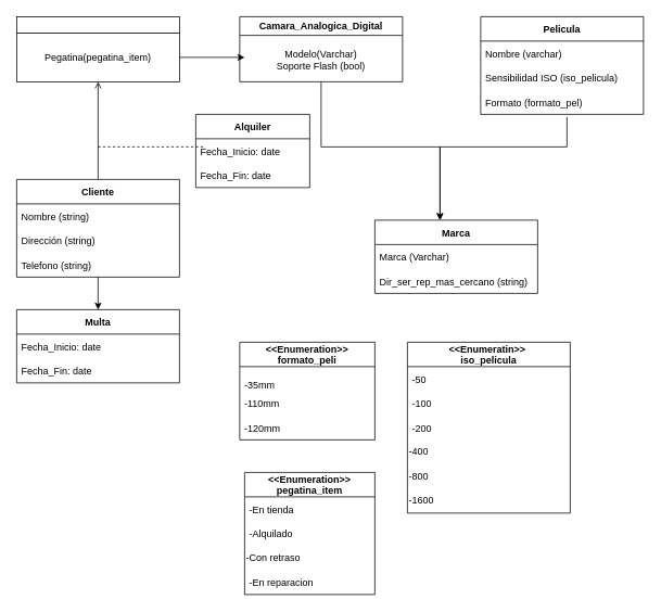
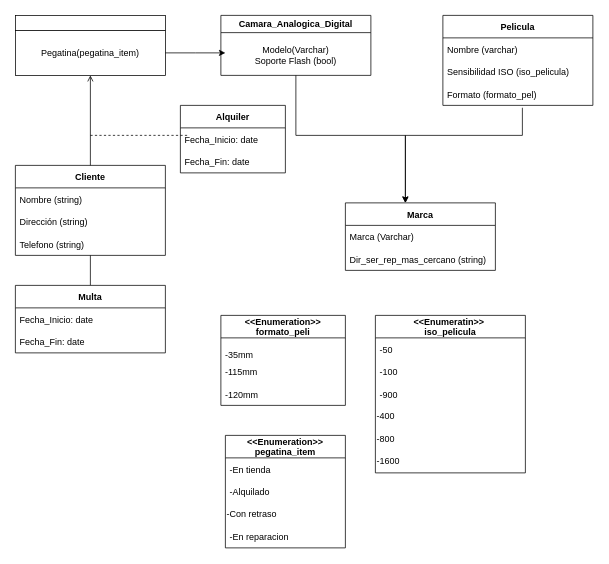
  <mxCell id="0" />
  <mxCell id="1" parent="0" />
  <mxCell id="2" value="" style="rounded=0;whiteSpace=wrap;html=1;" parent="1" vertex="1"><mxGeometry x="20" y="20" width="200" height="20" as="geometry" /></mxCell>
  <mxCell id="3" value="" style="rounded=0;whiteSpace=wrap;html=1;" parent="1" vertex="1"><mxGeometry x="20" y="40" width="200" height="60" as="geometry" /></mxCell>
  <mxCell id="4" style="edgeStyle=orthogonalEdgeStyle;rounded=0;orthogonalLoop=1;jettySize=auto;html=1;" parent="1" source="5" edge="1"><mxGeometry relative="1" as="geometry"><mxPoint x="300" y="70" as="targetPoint" /></mxGeometry></mxCell>
  <mxCell id="5" value="Pegatina(pegatina_item)" style="text;html=1;strokeColor=none;fillColor=none;align=center;verticalAlign=middle;whiteSpace=wrap;rounded=0;" parent="1" vertex="1"><mxGeometry x="20" y="40" width="200" height="60" as="geometry" /></mxCell>
  <mxCell id="6" value="Camara_Analogica_Digital" style="swimlane;startSize=23;" parent="1" vertex="1"><mxGeometry x="294" y="20" width="200" height="80" as="geometry" /></mxCell>
  <mxCell id="7" value="Modelo(Varchar)&lt;br&gt;Soporte Flash (bool)" style="text;html=1;strokeColor=none;fillColor=none;align=center;verticalAlign=middle;whiteSpace=wrap;rounded=0;" parent="6" vertex="1"><mxGeometry y="25" width="200" height="55" as="geometry" /></mxCell>
- <mxCell id="8" style="edgeStyle=orthogonalEdgeStyle;rounded=0;orthogonalLoop=1;jettySize=auto;html=1;" parent="1" source="9" target="23" edge="1"><mxGeometry relative="1" as="geometry" /></mxCell>
+ <mxCell id="8" style="edgeStyle=orthogonalEdgeStyle;rounded=0;orthogonalLoop=1;jettySize=auto;html=1;endArrow=none;" parent="1" source="9" target="23" edge="1"><mxGeometry relative="1" as="geometry" /></mxCell>
  <mxCell id="9" value="Cliente" style="swimlane;fontStyle=1;childLayout=stackLayout;horizontal=1;startSize=30;horizontalStack=0;resizeParent=1;resizeParentMax=0;resizeLast=0;collapsible=1;marginBottom=0;" parent="1" vertex="1"><mxGeometry x="20" y="220" width="200" height="120" as="geometry" /></mxCell>
  <mxCell id="10" value="Nombre (string)" style="text;strokeColor=none;fillColor=none;align=left;verticalAlign=middle;spacingLeft=4;spacingRight=4;overflow=hidden;points=[[0,0.5],[1,0.5]];portConstraint=eastwest;rotatable=0;" parent="9" vertex="1"><mxGeometry y="30" width="200" height="30" as="geometry" /></mxCell>
  <mxCell id="11" value="Dirección (string)" style="text;strokeColor=none;fillColor=none;align=left;verticalAlign=middle;spacingLeft=4;spacingRight=4;overflow=hidden;points=[[0,0.5],[1,0.5]];portConstraint=eastwest;rotatable=0;" parent="9" vertex="1"><mxGeometry y="60" width="200" height="30" as="geometry" /></mxCell>
  <mxCell id="12" value="Telefono (string)" style="text;strokeColor=none;fillColor=none;align=left;verticalAlign=middle;spacingLeft=4;spacingRight=4;overflow=hidden;points=[[0,0.5],[1,0.5]];portConstraint=eastwest;rotatable=0;" parent="9" vertex="1"><mxGeometry y="90" width="200" height="30" as="geometry" /></mxCell>
  <mxCell id="13" value="" style="endArrow=open;html=1;rounded=0;entryX=0.5;entryY=1;entryDx=0;entryDy=0;exitX=0.5;exitY=0;exitDx=0;exitDy=0;" parent="1" source="9" target="5" edge="1"><mxGeometry width="50" height="50" relative="1" as="geometry"><mxPoint x="260" y="440" as="sourcePoint" /><mxPoint x="310" y="390" as="targetPoint" /></mxGeometry></mxCell>
  <mxCell id="14" value="Alquiler" style="swimlane;fontStyle=1;childLayout=stackLayout;horizontal=1;startSize=30;horizontalStack=0;resizeParent=1;resizeParentMax=0;resizeLast=0;collapsible=1;marginBottom=0;" parent="1" vertex="1"><mxGeometry x="240" y="140" width="140" height="90" as="geometry" /></mxCell>
  <mxCell id="15" value="Fecha_Inicio: date" style="text;strokeColor=none;fillColor=none;align=left;verticalAlign=middle;spacingLeft=4;spacingRight=4;overflow=hidden;points=[[0,0.5],[1,0.5]];portConstraint=eastwest;rotatable=0;" parent="14" vertex="1"><mxGeometry y="30" width="140" height="30" as="geometry" /></mxCell>
  <mxCell id="16" value="Fecha_Fin: date" style="text;strokeColor=none;fillColor=none;align=left;verticalAlign=middle;spacingLeft=4;spacingRight=4;overflow=hidden;points=[[0,0.5],[1,0.5]];portConstraint=eastwest;rotatable=0;" parent="14" vertex="1"><mxGeometry y="60" width="140" height="30" as="geometry" /></mxCell>
  <mxCell id="17" value="" style="endArrow=none;dashed=1;html=1;rounded=0;entryX=0.071;entryY=0.333;entryDx=0;entryDy=0;entryPerimeter=0;" parent="1" target="15" edge="1"><mxGeometry width="50" height="50" relative="1" as="geometry"><mxPoint x="120" y="180" as="sourcePoint" /><mxPoint x="220" y="180" as="targetPoint" /></mxGeometry></mxCell>
  <mxCell id="18" style="edgeStyle=orthogonalEdgeStyle;rounded=0;orthogonalLoop=1;jettySize=auto;html=1;exitX=0.58;exitY=1.106;exitDx=0;exitDy=0;exitPerimeter=0;" parent="1" edge="1"><mxGeometry relative="1" as="geometry"><mxPoint x="540" y="270" as="targetPoint" /><mxPoint x="696" y="143.18" as="sourcePoint" /><Array as="points"><mxPoint x="696" y="180" /><mxPoint x="540" y="180" /></Array></mxGeometry></mxCell>
  <mxCell id="19" style="edgeStyle=orthogonalEdgeStyle;rounded=0;orthogonalLoop=1;jettySize=auto;html=1;exitX=0.5;exitY=1;exitDx=0;exitDy=0;" parent="1" source="7" edge="1"><mxGeometry relative="1" as="geometry"><mxPoint x="540" y="270" as="targetPoint" /><Array as="points"><mxPoint x="394" y="180" /><mxPoint x="540" y="180" /></Array></mxGeometry></mxCell>
  <mxCell id="20" value="Marca" style="swimlane;fontStyle=1;childLayout=stackLayout;horizontal=1;startSize=30;horizontalStack=0;resizeParent=1;resizeParentMax=0;resizeLast=0;collapsible=1;marginBottom=0;" parent="1" vertex="1"><mxGeometry x="460" y="270" width="200" height="90" as="geometry" /></mxCell>
  <mxCell id="21" value="Marca (Varchar)" style="text;strokeColor=none;fillColor=none;align=left;verticalAlign=middle;spacingLeft=4;spacingRight=4;overflow=hidden;points=[[0,0.5],[1,0.5]];portConstraint=eastwest;rotatable=0;" parent="20" vertex="1"><mxGeometry y="30" width="200" height="30" as="geometry" /></mxCell>
  <mxCell id="22" value="Dir_ser_rep_mas_cercano (string)" style="text;strokeColor=none;fillColor=none;align=left;verticalAlign=middle;spacingLeft=4;spacingRight=4;overflow=hidden;points=[[0,0.5],[1,0.5]];portConstraint=eastwest;rotatable=0;" parent="20" vertex="1"><mxGeometry y="60" width="200" height="30" as="geometry" /></mxCell>
  <mxCell id="23" value="Multa" style="swimlane;fontStyle=1;childLayout=stackLayout;horizontal=1;startSize=30;horizontalStack=0;resizeParent=1;resizeParentMax=0;resizeLast=0;collapsible=1;marginBottom=0;" parent="1" vertex="1"><mxGeometry x="20" y="380" width="200" height="90" as="geometry" /></mxCell>
  <mxCell id="24" value="Fecha_Inicio: date" style="text;strokeColor=none;fillColor=none;align=left;verticalAlign=middle;spacingLeft=4;spacingRight=4;overflow=hidden;points=[[0,0.5],[1,0.5]];portConstraint=eastwest;rotatable=0;" parent="23" vertex="1"><mxGeometry y="30" width="200" height="30" as="geometry" /></mxCell>
  <mxCell id="25" value="Fecha_Fin: date" style="text;strokeColor=none;fillColor=none;align=left;verticalAlign=middle;spacingLeft=4;spacingRight=4;overflow=hidden;points=[[0,0.5],[1,0.5]];portConstraint=eastwest;rotatable=0;" parent="23" vertex="1"><mxGeometry y="60" width="200" height="30" as="geometry" /></mxCell>
  <mxCell id="26" value="&lt;&lt;Enumeration&gt;&gt;&#10;formato_peli" style="swimlane;fontStyle=1;childLayout=stackLayout;horizontal=1;startSize=30;horizontalStack=0;resizeParent=1;resizeParentMax=0;resizeLast=0;collapsible=1;marginBottom=0;" parent="1" vertex="1"><mxGeometry x="294" y="420" width="166" height="120" as="geometry" /></mxCell>
  <mxCell id="27" value="&#10;-35mm" style="text;strokeColor=none;fillColor=none;align=left;verticalAlign=middle;spacingLeft=4;spacingRight=4;overflow=hidden;points=[[0,0.5],[1,0.5]];portConstraint=eastwest;rotatable=0;" parent="26" vertex="1"><mxGeometry y="30" width="166" height="30" as="geometry" /></mxCell>
- <mxCell id="28" value="-110mm" style="text;strokeColor=none;fillColor=none;align=left;verticalAlign=middle;spacingLeft=4;spacingRight=4;overflow=hidden;points=[[0,0.5],[1,0.5]];portConstraint=eastwest;rotatable=0;" parent="26" vertex="1"><mxGeometry y="60" width="166" height="30" as="geometry" /></mxCell>
+ <mxCell id="28" value="-115mm" style="text;strokeColor=none;fillColor=none;align=left;verticalAlign=middle;spacingLeft=4;spacingRight=4;overflow=hidden;points=[[0,0.5],[1,0.5]];portConstraint=eastwest;rotatable=0;" parent="26" vertex="1"><mxGeometry y="60" width="166" height="30" as="geometry" /></mxCell>
  <mxCell id="29" value="-120mm" style="text;strokeColor=none;fillColor=none;align=left;verticalAlign=middle;spacingLeft=4;spacingRight=4;overflow=hidden;points=[[0,0.5],[1,0.5]];portConstraint=eastwest;rotatable=0;" parent="26" vertex="1"><mxGeometry y="90" width="166" height="30" as="geometry" /></mxCell>
  <mxCell id="30" value="&lt;&lt;Enumeration&gt;&gt;&#10;pegatina_item" style="swimlane;fontStyle=1;childLayout=stackLayout;horizontal=1;startSize=30;horizontalStack=0;resizeParent=1;resizeParentMax=0;resizeLast=0;collapsible=1;marginBottom=0;" parent="1" vertex="1"><mxGeometry x="300" y="580" width="160" height="150" as="geometry" /></mxCell>
  <mxCell id="31" value="-En tienda" style="text;strokeColor=none;fillColor=none;align=left;verticalAlign=middle;spacingLeft=4;spacingRight=4;overflow=hidden;points=[[0,0.5],[1,0.5]];portConstraint=eastwest;rotatable=0;" parent="30" vertex="1"><mxGeometry y="30" width="160" height="30" as="geometry" /></mxCell>
  <mxCell id="32" value="-Alquilado" style="text;strokeColor=none;fillColor=none;align=left;verticalAlign=middle;spacingLeft=4;spacingRight=4;overflow=hidden;points=[[0,0.5],[1,0.5]];portConstraint=eastwest;rotatable=0;" parent="30" vertex="1"><mxGeometry y="60" width="160" height="30" as="geometry" /></mxCell>
  <mxCell id="33" value="-Con retraso" style="text;html=1;strokeColor=none;fillColor=none;align=left;verticalAlign=middle;whiteSpace=wrap;rounded=0;" parent="30" vertex="1"><mxGeometry y="90" width="160" height="30" as="geometry" /></mxCell>
  <mxCell id="34" value="-En reparacion" style="text;strokeColor=none;fillColor=none;align=left;verticalAlign=middle;spacingLeft=4;spacingRight=4;overflow=hidden;points=[[0,0.5],[1,0.5]];portConstraint=eastwest;rotatable=0;" parent="30" vertex="1"><mxGeometry y="120" width="160" height="30" as="geometry" /></mxCell>
  <mxCell id="35" value="&lt;&lt;Enumeratin&gt;&gt; &#10;iso_pelicula" style="swimlane;fontStyle=1;childLayout=stackLayout;horizontal=1;startSize=30;horizontalStack=0;resizeParent=1;resizeParentMax=0;resizeLast=0;collapsible=1;marginBottom=0;" parent="1" vertex="1"><mxGeometry x="500" y="420" width="200" height="210" as="geometry" /></mxCell>
  <mxCell id="36" value="-50" style="text;strokeColor=none;fillColor=none;align=left;verticalAlign=middle;spacingLeft=4;spacingRight=4;overflow=hidden;points=[[0,0.5],[1,0.5]];portConstraint=eastwest;rotatable=0;" parent="35" vertex="1"><mxGeometry y="30" width="200" height="30" as="geometry" /></mxCell>
  <mxCell id="37" value="-100" style="text;strokeColor=none;fillColor=none;align=left;verticalAlign=middle;spacingLeft=4;spacingRight=4;overflow=hidden;points=[[0,0.5],[1,0.5]];portConstraint=eastwest;rotatable=0;" parent="35" vertex="1"><mxGeometry y="60" width="200" height="30" as="geometry" /></mxCell>
- <mxCell id="38" value="-200" style="text;strokeColor=none;fillColor=none;align=left;verticalAlign=middle;spacingLeft=4;spacingRight=4;overflow=hidden;points=[[0,0.5],[1,0.5]];portConstraint=eastwest;rotatable=0;" parent="35" vertex="1"><mxGeometry y="90" width="200" height="30" as="geometry" /></mxCell>
+ <mxCell id="38" value="-900" style="text;strokeColor=none;fillColor=none;align=left;verticalAlign=middle;spacingLeft=4;spacingRight=4;overflow=hidden;points=[[0,0.5],[1,0.5]];portConstraint=eastwest;rotatable=0;" parent="35" vertex="1"><mxGeometry y="90" width="200" height="30" as="geometry" /></mxCell>
  <mxCell id="39" value="-400" style="text;html=1;strokeColor=none;fillColor=none;align=left;verticalAlign=middle;whiteSpace=wrap;rounded=0;" parent="35" vertex="1"><mxGeometry y="120" width="200" height="30" as="geometry" /></mxCell>
  <mxCell id="40" value="-800" style="text;html=1;strokeColor=none;fillColor=none;align=left;verticalAlign=middle;whiteSpace=wrap;rounded=0;" parent="35" vertex="1"><mxGeometry y="150" width="200" height="30" as="geometry" /></mxCell>
  <mxCell id="41" value="-1600" style="text;html=1;strokeColor=none;fillColor=none;align=left;verticalAlign=middle;whiteSpace=wrap;rounded=0;" parent="35" vertex="1"><mxGeometry y="180" width="200" height="30" as="geometry" /></mxCell>
  <mxCell id="42" value="Pelicula" style="swimlane;fontStyle=1;childLayout=stackLayout;horizontal=1;startSize=30;horizontalStack=0;resizeParent=1;resizeParentMax=0;resizeLast=0;collapsible=1;marginBottom=0;" parent="1" vertex="1"><mxGeometry x="590" y="20" width="200" height="120" as="geometry" /></mxCell>
  <mxCell id="43" value="Nombre (varchar)" style="text;strokeColor=none;fillColor=none;align=left;verticalAlign=middle;spacingLeft=4;spacingRight=4;overflow=hidden;points=[[0,0.5],[1,0.5]];portConstraint=eastwest;rotatable=0;" parent="42" vertex="1"><mxGeometry y="30" width="200" height="30" as="geometry" /></mxCell>
  <mxCell id="44" value="Sensibilidad ISO (iso_pelicula)" style="text;strokeColor=none;fillColor=none;align=left;verticalAlign=middle;spacingLeft=4;spacingRight=4;overflow=hidden;points=[[0,0.5],[1,0.5]];portConstraint=eastwest;rotatable=0;" parent="42" vertex="1"><mxGeometry y="60" width="200" height="30" as="geometry" /></mxCell>
  <mxCell id="45" value="Formato (formato_pel)" style="text;strokeColor=none;fillColor=none;align=left;verticalAlign=middle;spacingLeft=4;spacingRight=4;overflow=hidden;points=[[0,0.5],[1,0.5]];portConstraint=eastwest;rotatable=0;" parent="42" vertex="1"><mxGeometry y="90" width="200" height="30" as="geometry" /></mxCell>
